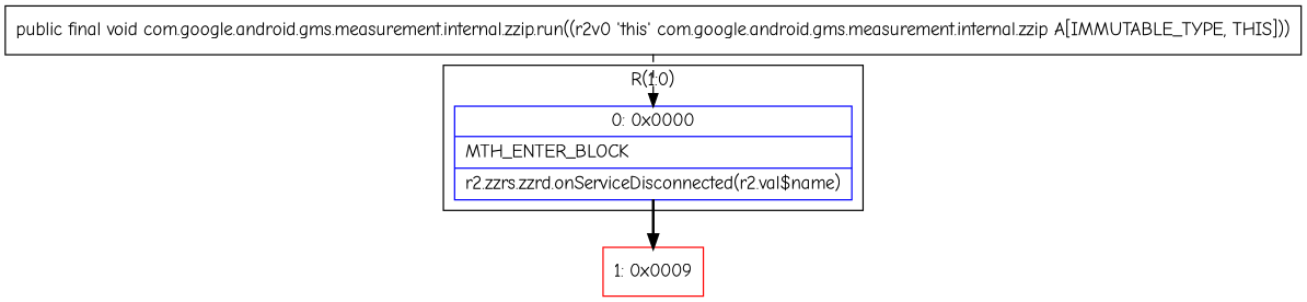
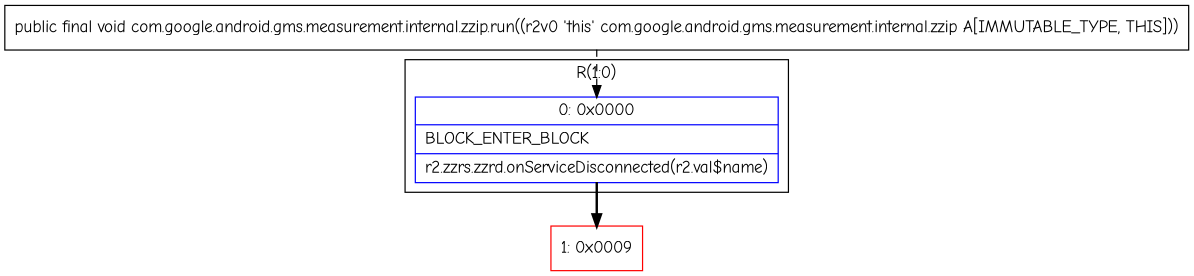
  digraph {
    fontname="Comic Neue"
    node [shape=record fontname="Comic Neue"]
    edge [fontname="Comic Neue"]
-   n1 [color=blue label="{0\:\ 0x0000|MTH_ENTER_BLOCK\l|r2.zzrs.zzrd.onServiceDisconnected(r2.val$name)\l}"]
+   n1 [color=blue label="{0\:\ 0x0000|BLOCK_ENTER_BLOCK\l|r2.zzrs.zzrd.onServiceDisconnected(r2.val$name)\l}"]
    n2 [color=red label="{1\:\ 0x0009}"]
    n3 [label="{public final void com.google.android.gms.measurement.internal.zzip.run((r2v0 'this' com.google.android.gms.measurement.internal.zzip A[IMMUTABLE_TYPE, THIS])) }"]
    subgraph cluster_1 {
      label="R(1:0)"
      n1
    }
    n1 -> n2 [style=bold]
    n3 -> n1 [style=dashed]
  }
